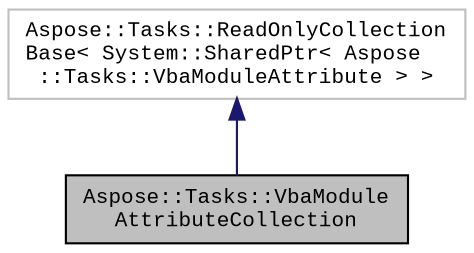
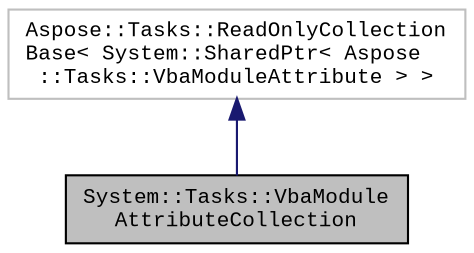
  digraph {
    rankdir=TB
    fontname="Liberation Mono"
    node [fontname="Liberation Mono" fontsize=10 shape=record style=filled]
-   n1 [color=black fillcolor=grey75 fontcolor=black height=0.2 label="Aspose::Tasks::VbaModule\lAttributeCollection" width=0.4]
+   n1 [color=black fillcolor=grey75 fontcolor=black height=0.2 label="System::Tasks::VbaModule\lAttributeCollection" width=0.4]
    n2 [color=grey75 fillcolor=white height=0.2 label="Aspose::Tasks::ReadOnlyCollection\lBase\< System::SharedPtr\< Aspose\l::Tasks::VbaModuleAttribute \> \>" width=0.4]
    n2 -> n1 [color=midnightblue dir=back fontname="Liberation Mono" fontsize=10 labelfontname=Helvetica labelfontsize=10 style=solid]
  }
